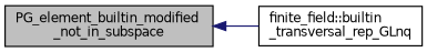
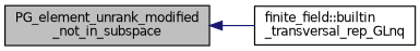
  digraph {
    rankdir=LR
    node [color=black fontname=Helvetica fontsize=10 shape=record style=filled]
-   n1 [fillcolor=grey75 fontcolor=black height=0.2 label="PG_element_builtin_modified\l_not_in_subspace" width=0.4]
+   n1 [fillcolor=grey75 fontcolor=black height=0.2 label="PG_element_unrank_modified\l_not_in_subspace" width=0.4]
    n2 [fillcolor=white height=0.2 label="finite_field::builtin\l_transversal_rep_GLnq" width=0.4]
    n1 -> n2 [color=midnightblue dir=back fontname=Helvetica fontsize=10 labelfontname=Helvetica labelfontsize=10 style=solid]
  }
